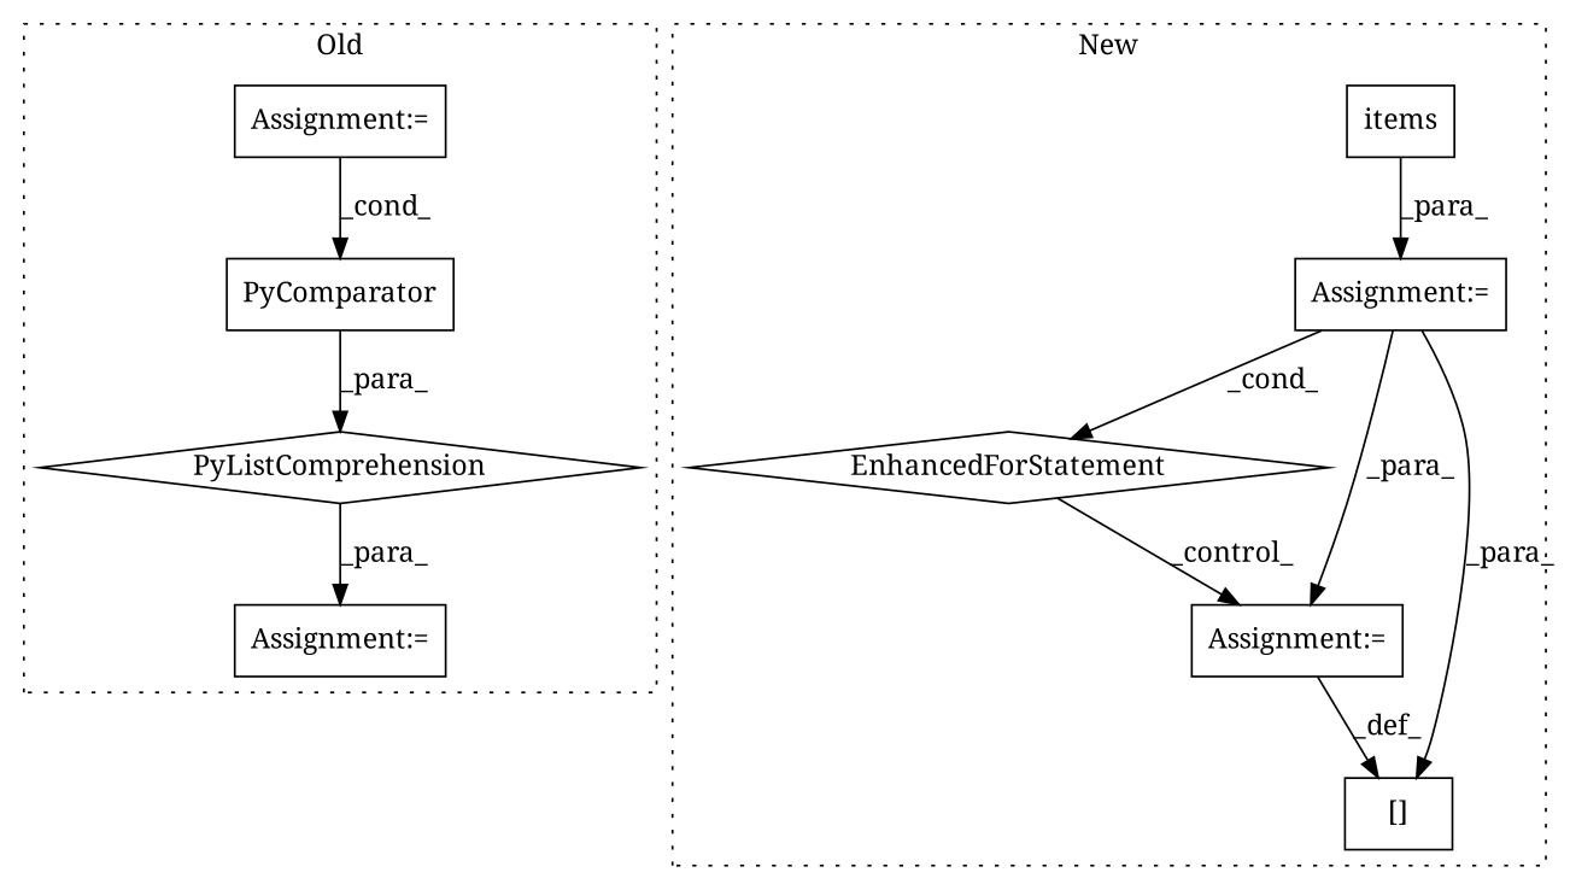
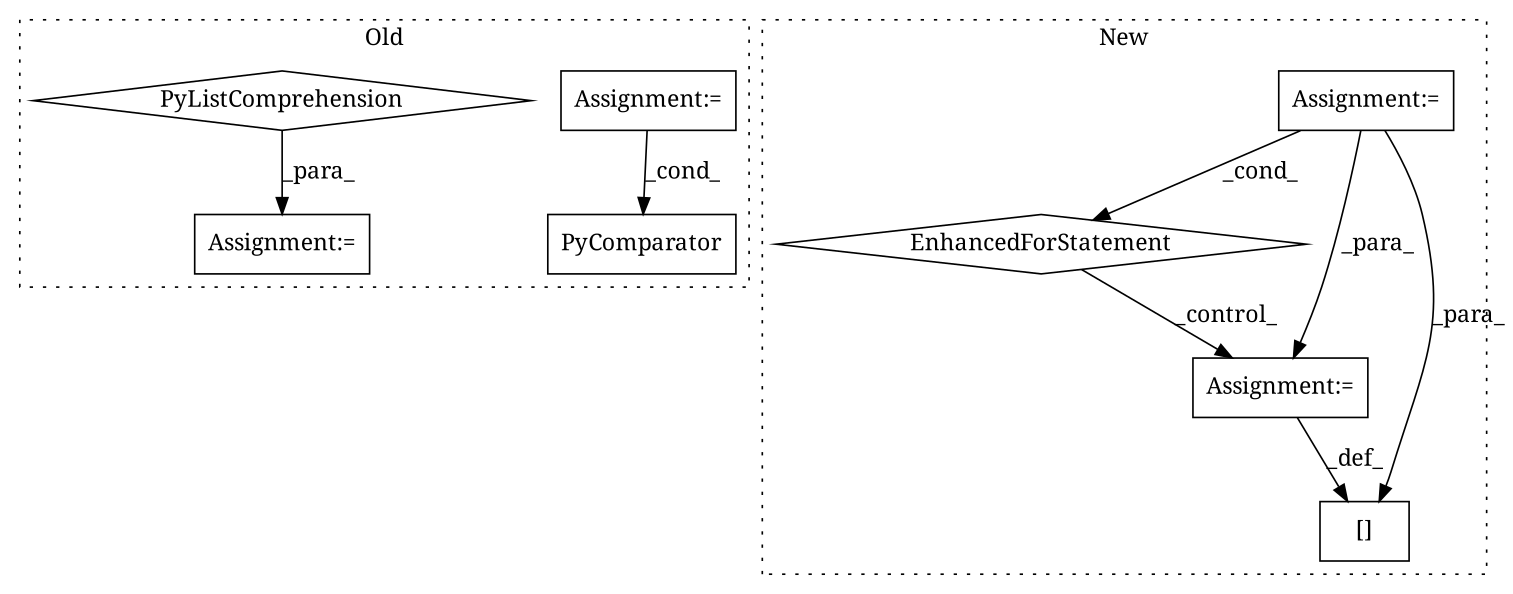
  digraph {
    fontname="Noto Serif"
    node [a=7 fontname="Noto Serif" l=22 s=8277 shape=box]
    edge [fontname="Noto Serif"]
    n1 [a=113 label=PyComparator]
    n2 [label="Assignment:="]
    n3 [a=109 l=151 label=PyListComprehension s=8156 shape=diamond]
    n4 [l=1 label="Assignment:=" s=8411]
-   n5 [a=32 l=7 label=items s=8009]
    n6 [l="76,2" label="Assignment:=" s="7903,8016"]
    n7 [a=70 l="76,2" label=EnhancedForStatement s="7903,8016" shape=diamond]
    n8 [l=1 label="Assignment:=" s=8513]
    n9 [a=2 l="14,1" label="[]" s="8490,8512"]
    subgraph cluster_1 {
      label=Old
      style=dotted
      n1
      n2
      n3
      n4
    }
    subgraph cluster_2 {
      label=New
      style=dotted
-     n5
      n6
      n7
      n8
      n9
    }
-   n1 -> n3 [label=_para_]
    n2 -> n1 [label=_cond_]
    n3 -> n4 [label=_para_]
-   n5 -> n6 [label=_para_]
    n6 -> n7 [label=_cond_]
    n6 -> n8 [label=_para_]
    n6 -> n9 [label=_para_]
    n7 -> n8 [label=_control_]
    n8 -> n9 [label=_def_]
  }
